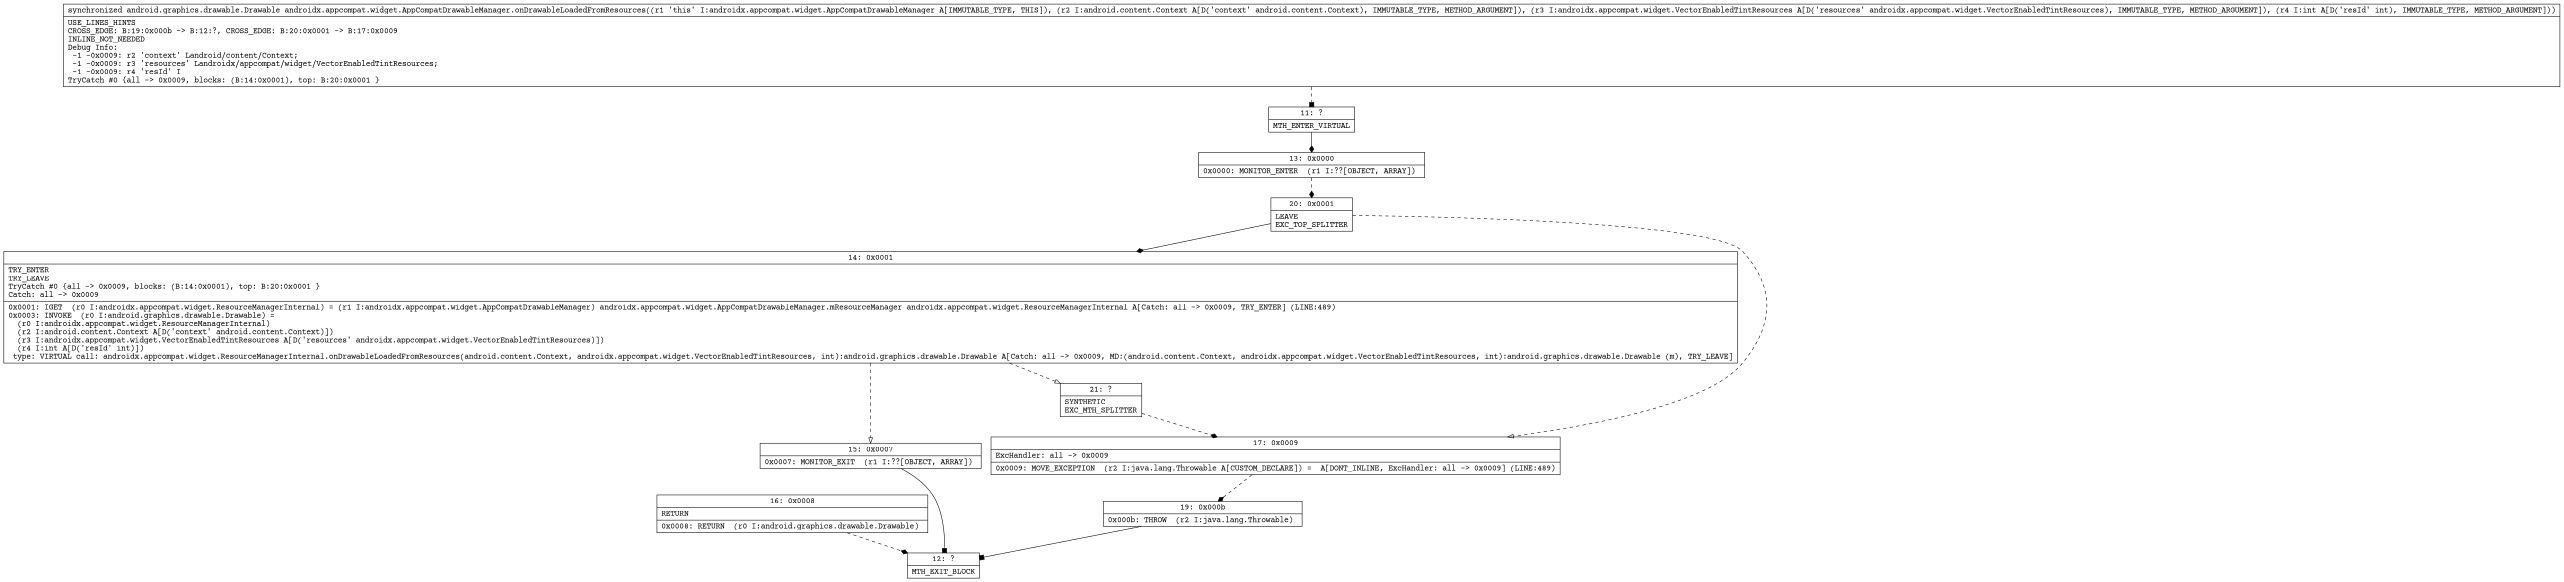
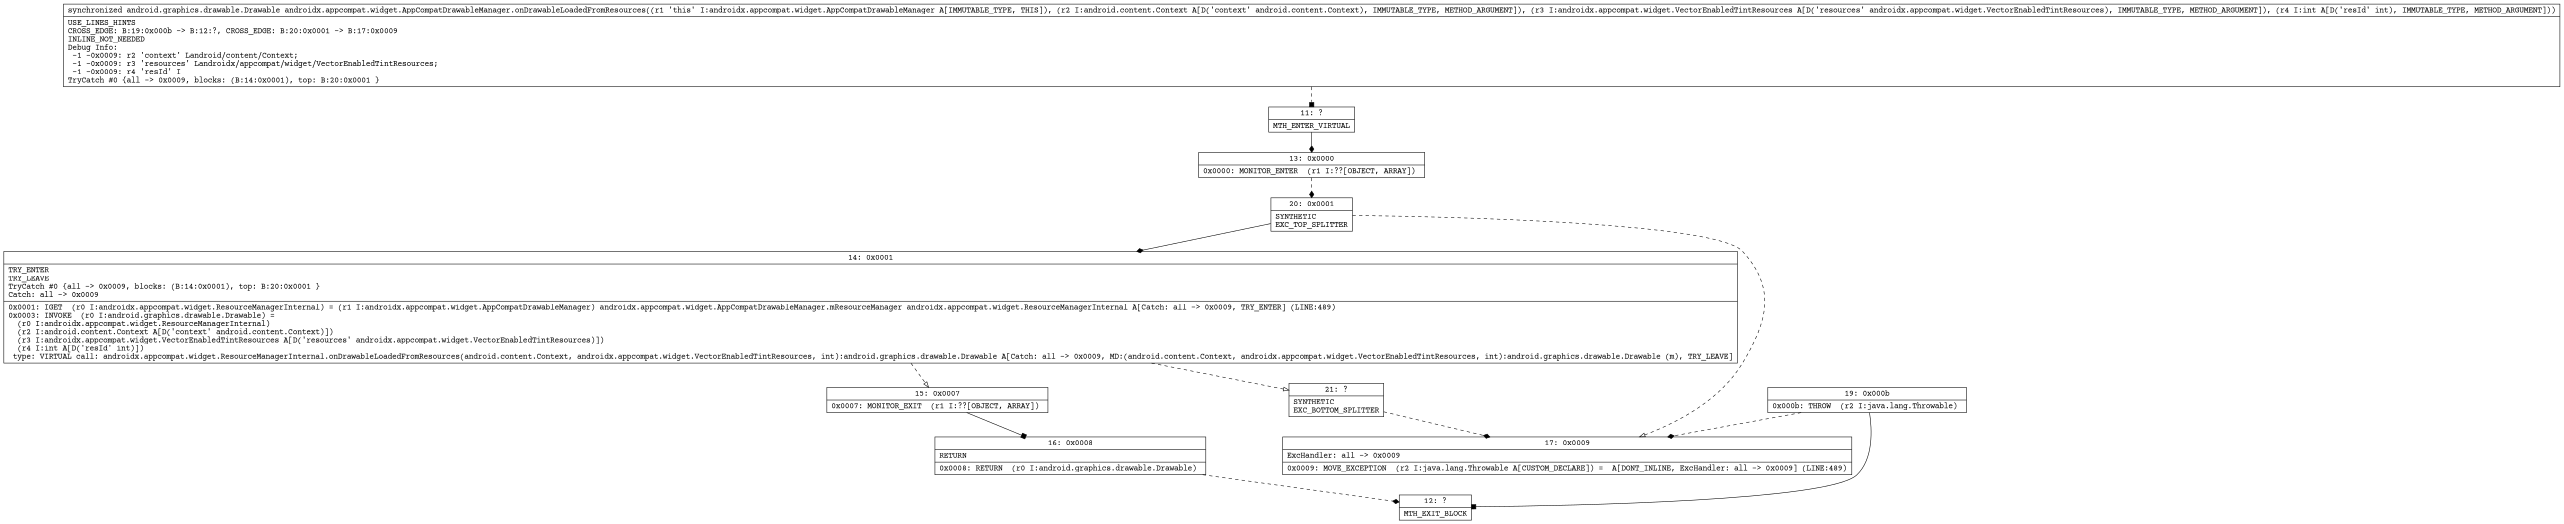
  digraph {
    fontname="Courier Prime"
    node [fontname="Courier Prime" shape=record]
    edge [arrowhead=diamond fontname="Courier Prime" style=dashed]
    n1 [label="{11\:\ ?|MTH_ENTER_VIRTUAL\l}"]
    n2 [label="{13\:\ 0x0000|0x0000: MONITOR_ENTER  (r1 I:??[OBJECT, ARRAY]) \l}"]
-   n3 [label="{20\:\ 0x0001|LEAVE\lEXC_TOP_SPLITTER\l}"]
+   n3 [label="{20\:\ 0x0001|SYNTHETIC\lEXC_TOP_SPLITTER\l}"]
    n4 [label="{14\:\ 0x0001|TRY_ENTER\lTRY_LEAVE\lTryCatch #0 \{all \-\> 0x0009, blocks: (B:14:0x0001), top: B:20:0x0001 \}\lCatch: all \-\> 0x0009\l|0x0001: IGET  (r0 I:androidx.appcompat.widget.ResourceManagerInternal) = (r1 I:androidx.appcompat.widget.AppCompatDrawableManager) androidx.appcompat.widget.AppCompatDrawableManager.mResourceManager androidx.appcompat.widget.ResourceManagerInternal A[Catch: all \-\> 0x0009, TRY_ENTER] (LINE:489)\l0x0003: INVOKE  (r0 I:android.graphics.drawable.Drawable) = \l  (r0 I:androidx.appcompat.widget.ResourceManagerInternal)\l  (r2 I:android.content.Context A[D('context' android.content.Context)])\l  (r3 I:androidx.appcompat.widget.VectorEnabledTintResources A[D('resources' androidx.appcompat.widget.VectorEnabledTintResources)])\l  (r4 I:int A[D('resId' int)])\l type: VIRTUAL call: androidx.appcompat.widget.ResourceManagerInternal.onDrawableLoadedFromResources(android.content.Context, androidx.appcompat.widget.VectorEnabledTintResources, int):android.graphics.drawable.Drawable A[Catch: all \-\> 0x0009, MD:(android.content.Context, androidx.appcompat.widget.VectorEnabledTintResources, int):android.graphics.drawable.Drawable (m), TRY_LEAVE]\l}"]
    n5 [label="{17\:\ 0x0009|ExcHandler: all \-\> 0x0009\l|0x0009: MOVE_EXCEPTION  (r2 I:java.lang.Throwable A[CUSTOM_DECLARE]) =  A[DONT_INLINE, ExcHandler: all \-\> 0x0009] (LINE:489)\l}"]
    n6 [label="{15\:\ 0x0007|0x0007: MONITOR_EXIT  (r1 I:??[OBJECT, ARRAY]) \l}"]
-   n7 [label="{21\:\ ?|SYNTHETIC\lEXC_MTH_SPLITTER\l}"]
+   n7 [label="{21\:\ ?|SYNTHETIC\lEXC_BOTTOM_SPLITTER\l}"]
    n8 [label="{19\:\ 0x000b|0x000b: THROW  (r2 I:java.lang.Throwable) \l}"]
    n9 [label="{16\:\ 0x0008|RETURN\l|0x0008: RETURN  (r0 I:android.graphics.drawable.Drawable) \l}"]
    n10 [label="{12\:\ ?|MTH_EXIT_BLOCK\l}"]
    n11 [label="{synchronized android.graphics.drawable.Drawable androidx.appcompat.widget.AppCompatDrawableManager.onDrawableLoadedFromResources((r1 'this' I:androidx.appcompat.widget.AppCompatDrawableManager A[IMMUTABLE_TYPE, THIS]), (r2 I:android.content.Context A[D('context' android.content.Context), IMMUTABLE_TYPE, METHOD_ARGUMENT]), (r3 I:androidx.appcompat.widget.VectorEnabledTintResources A[D('resources' androidx.appcompat.widget.VectorEnabledTintResources), IMMUTABLE_TYPE, METHOD_ARGUMENT]), (r4 I:int A[D('resId' int), IMMUTABLE_TYPE, METHOD_ARGUMENT]))  | USE_LINES_HINTS\lCROSS_EDGE: B:19:0x000b \-\> B:12:?, CROSS_EDGE: B:20:0x0001 \-\> B:17:0x0009\lINLINE_NOT_NEEDED\lDebug Info:\l  \-1 \-0x0009: r2 'context' Landroid\/content\/Context;\l  \-1 \-0x0009: r3 'resources' Landroidx\/appcompat\/widget\/VectorEnabledTintResources;\l  \-1 \-0x0009: r4 'resId' I\lTryCatch #0 \{all \-\> 0x0009, blocks: (B:14:0x0001), top: B:20:0x0001 \}\l}"]
    n1 -> n2 [style=solid]
    n2 -> n3
    n3 -> n4 [style=solid]
    n3 -> n5 [arrowhead=onormal]
    n4 -> n6 [arrowhead=onormal]
    n4 -> n7 [arrowhead=onormal]
-   n5 -> n8
-   n6 -> n10 [arrowhead=box style=solid]
+   n8 -> n5
+   n6 -> n9 [arrowhead=box style=solid]
    n7 -> n5
    n8 -> n10 [arrowhead=box style=solid]
    n9 -> n10
    n11 -> n1 [arrowhead=box]
  }
